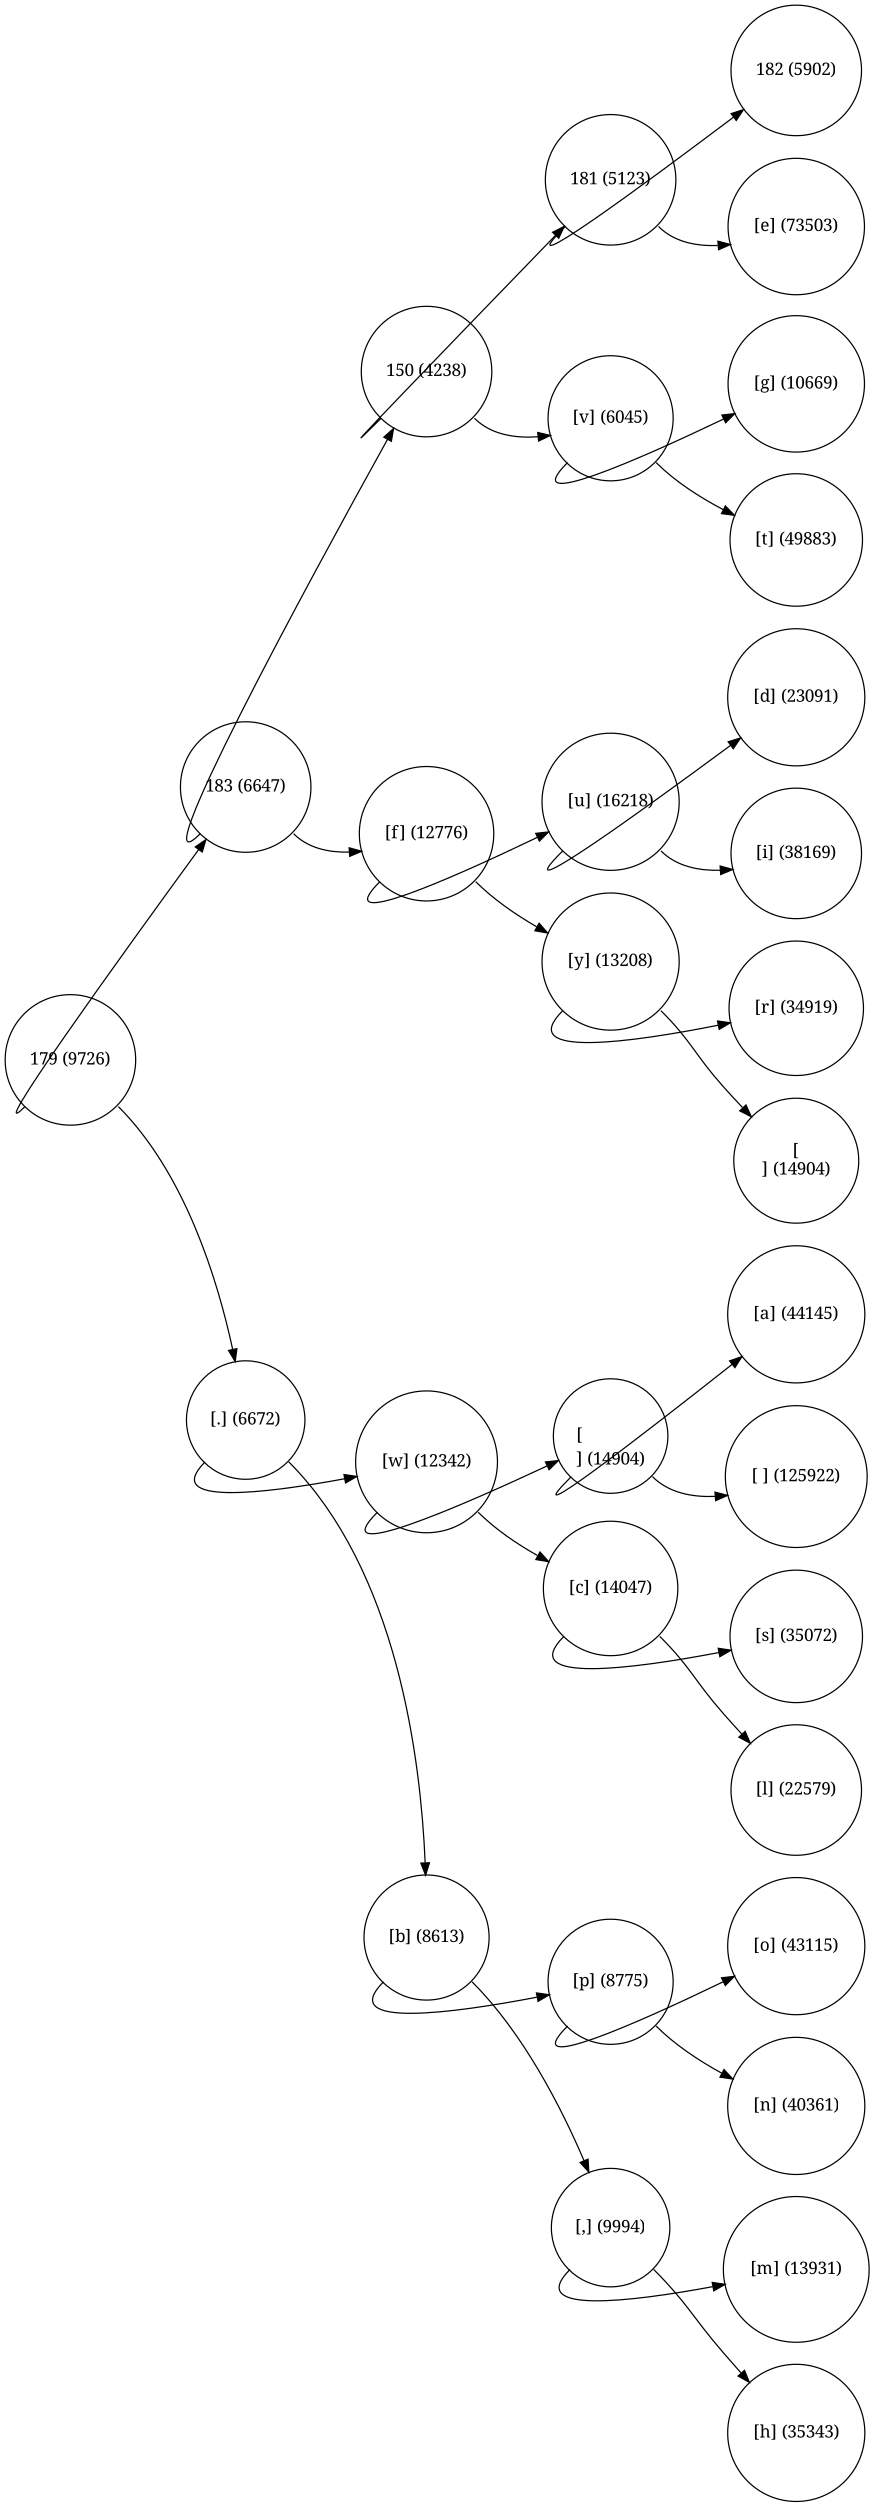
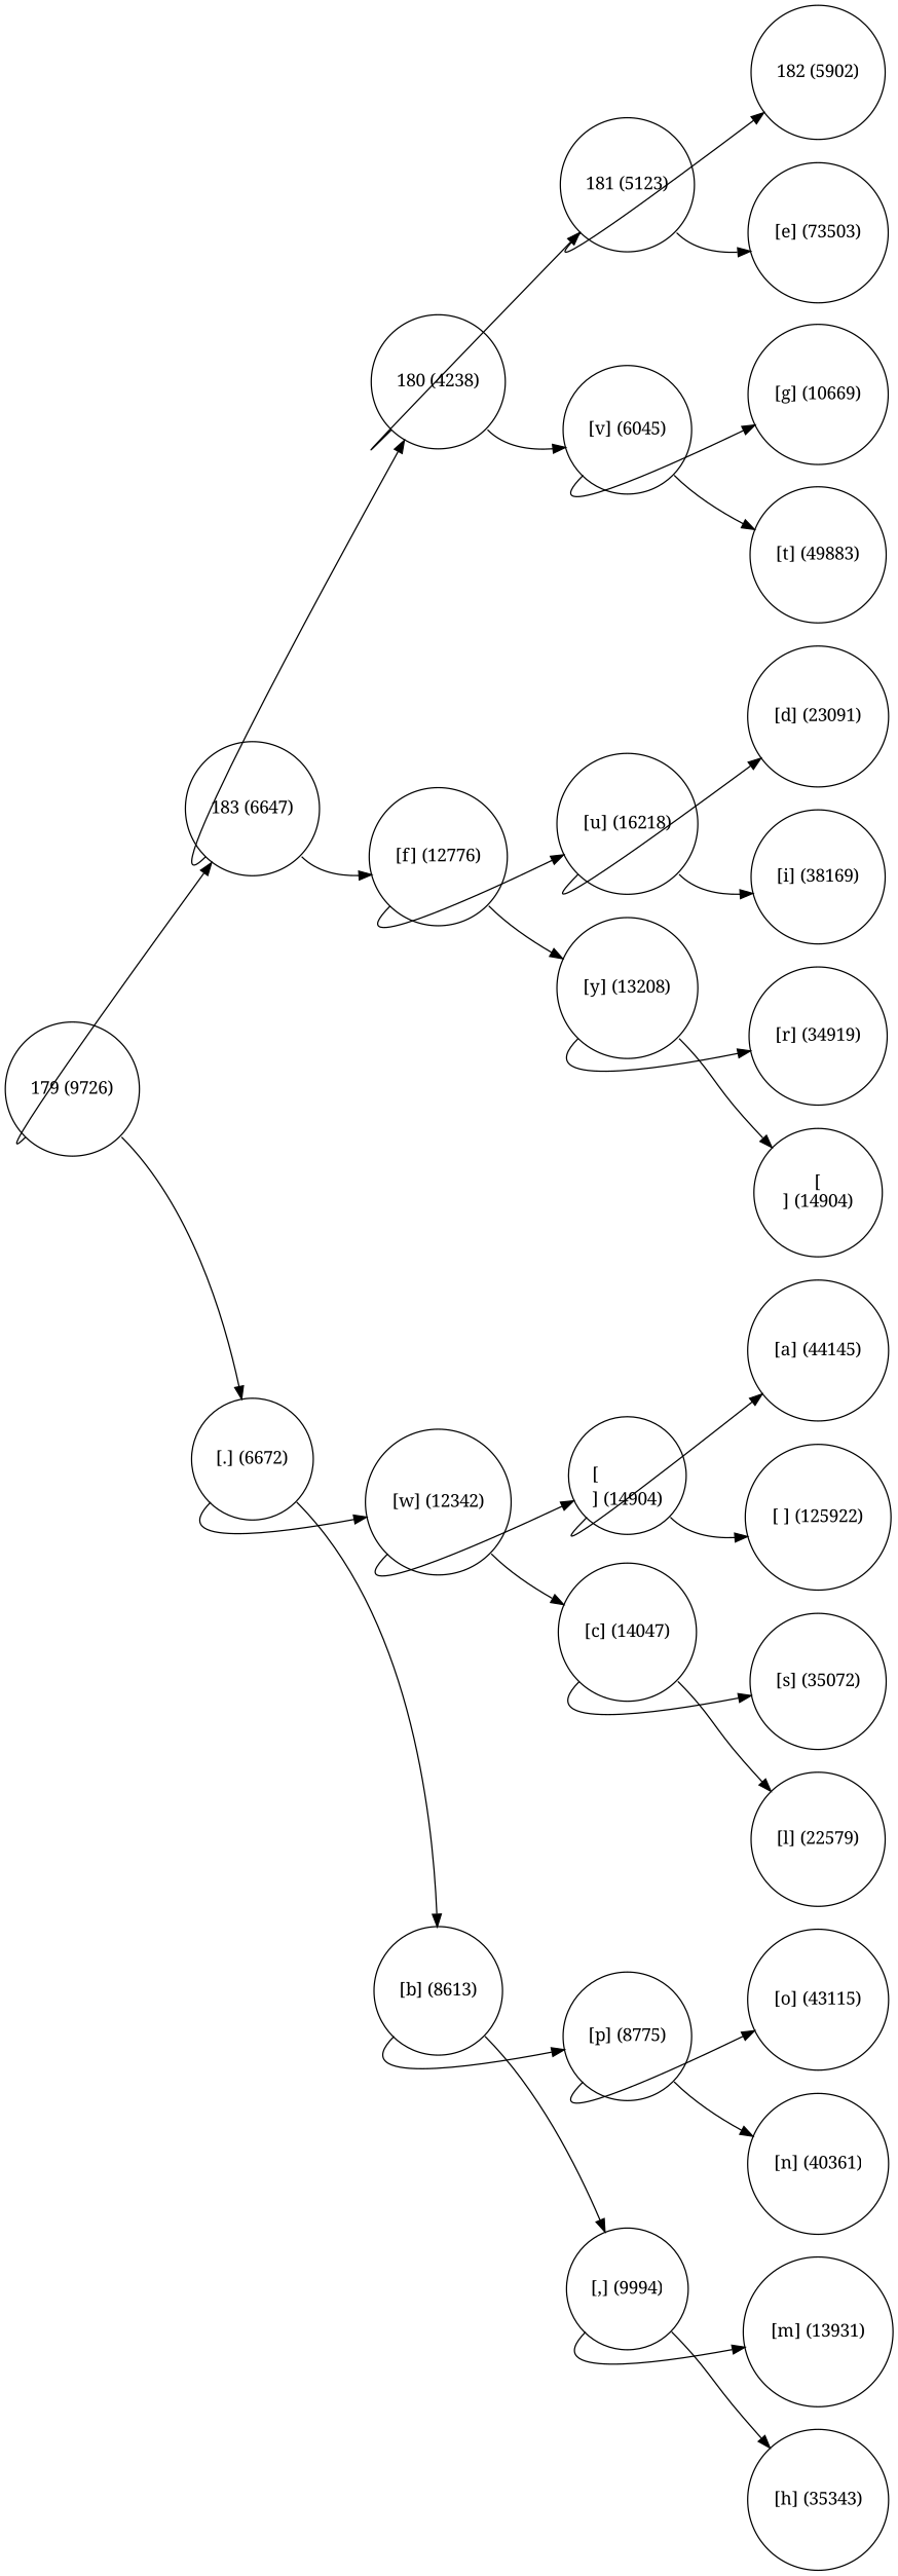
  digraph {
    fontname="Noto Serif"
    rankdir=LR
    node [fontname="Noto Serif" shape=circle]
    edge [fontname="Noto Serif" tailport=sw]
    n1 [label="179 (9726)" width=0.5]
    n2 [label="183 (6647)" width=0.5]
    n3 [label="[.] (6672)" width=0.5]
-   n4 [label="150 (4238)" width=0.5]
+   n4 [label="180 (4238)" width=0.5]
    n5 [label="[f] (12776)" width=0.5]
    n6 [label="[w] (12342)" width=0.5]
    n7 [label="[b] (8613)" width=0.5]
    n8 [label="181 (5123)" width=0.5]
    n9 [label="[v] (6045)" width=0.5]
    n10 [label="[u] (16218)" width=0.5]
    n11 [label="[y] (13208)" width=0.5]
    n12 [label="182 (5902)" width=0.5]
    n13 [label="[e] (73503)" width=0.5]
    n14 [label="[g] (10669)" width=0.5]
    n15 [label="[t] (49883)" width=0.5]
    n16 [label="[d] (23091)" width=0.5]
    n17 [label="[i] (38169)" width=0.5]
    n18 [label="[r] (34919)" width=0.5]
    n19 [label="[\n] (14904)" width=0.5]
    n20 [label="[] (14904)" width=0.5]
    n21 [label="[c] (14047)" width=0.5]
    n22 [label="[p] (8775)" width=0.5]
    n23 [label="[,] (9994)" width=0.5]
    n24 [label="[a] (44145)" width=0.5]
    n25 [label="[ ] (125922)" width=0.5]
    n26 [label="[s] (35072)" width=0.5]
    n27 [label="[l] (22579)" width=0.5]
    n28 [label="[o] (43115)" width=0.5]
    n29 [label="[n] (40361)" width=0.5]
    n30 [label="[m] (13931)" width=0.5]
    n31 [label="[h] (35343)" width=0.5]
    n1 -> n2
    n1 -> n3 [tailport=se]
    n2 -> n4
    n2 -> n5 [tailport=se]
    n3 -> n6
    n3 -> n7 [tailport=se]
    n4 -> n8
    n4 -> n9 [tailport=se]
    n5 -> n10
    n5 -> n11 [tailport=se]
    n6 -> n20
    n6 -> n21 [tailport=se]
    n7 -> n22
    n7 -> n23 [tailport=se]
    n8 -> n12
    n8 -> n13 [tailport=se]
    n9 -> n14
    n9 -> n15 [tailport=se]
    n10 -> n16
    n10 -> n17 [tailport=se]
    n11 -> n18
    n11 -> n19 [tailport=se]
    n20 -> n24
    n20 -> n25 [tailport=se]
    n21 -> n26
    n21 -> n27 [tailport=se]
    n22 -> n28
    n22 -> n29 [tailport=se]
    n23 -> n30
    n23 -> n31 [tailport=se]
  }
